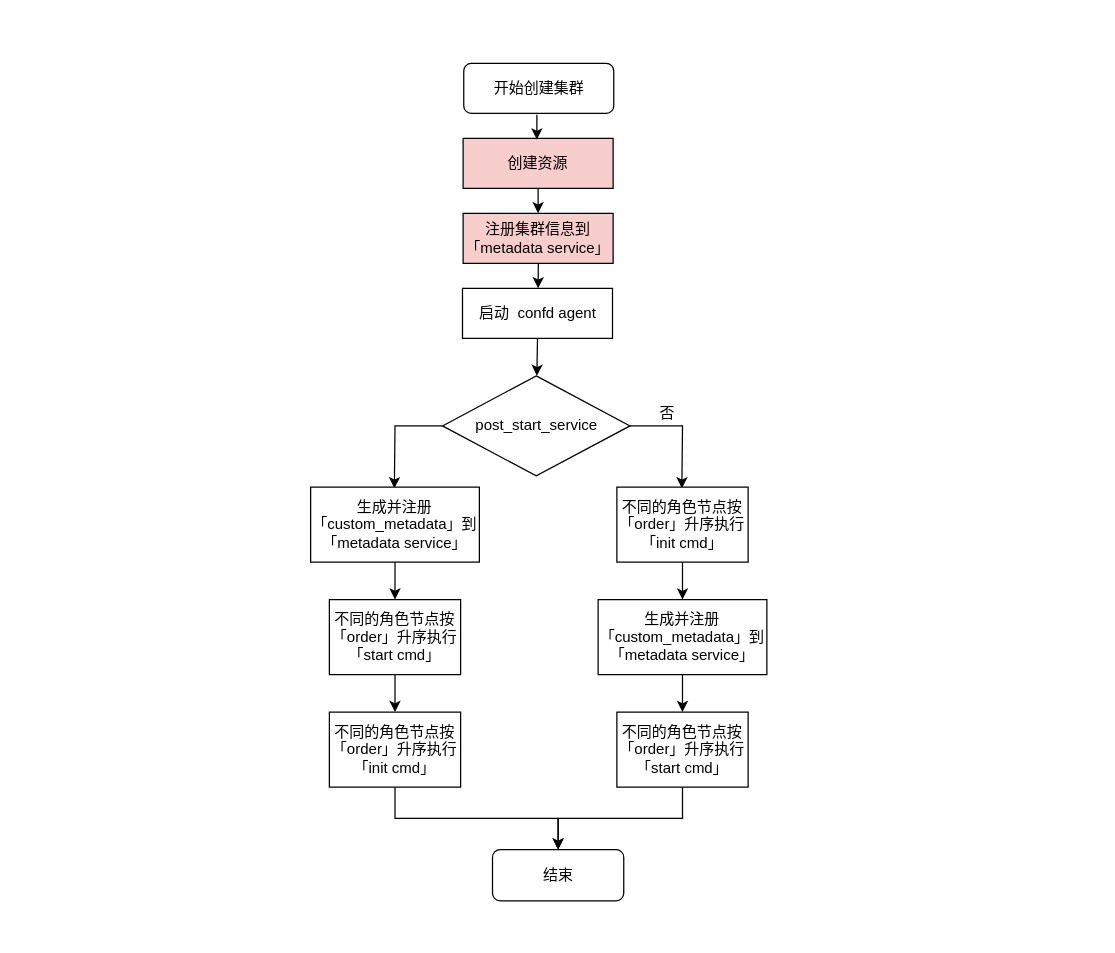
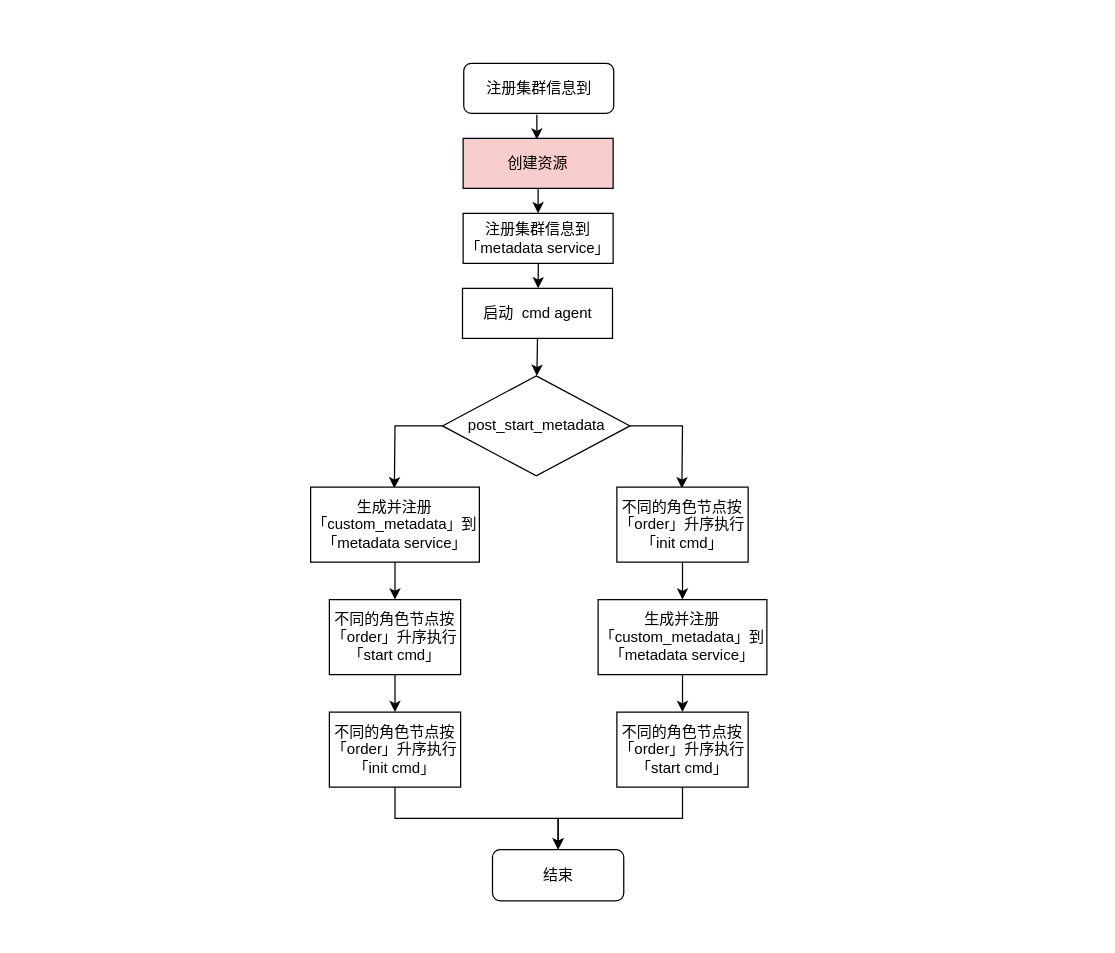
  <mxCell id="0" />
  <mxCell id="1" parent="0" />
  <mxCell id="2" value="" style="rounded=0;whiteSpace=wrap;html=1;strokeColor=none;" vertex="1" parent="1"><mxGeometry x="20" y="20" width="850" height="720" as="geometry" /></mxCell>
- <mxCell id="3" value="开始创建集群" style="rounded=1;whiteSpace=wrap;html=1;" parent="1" vertex="1"><mxGeometry x="370.5" y="50" width="120" height="40" as="geometry" /></mxCell>
+ <mxCell id="3" value="注册集群信息到" style="rounded=1;whiteSpace=wrap;html=1;" parent="1" vertex="1"><mxGeometry x="370.5" y="50" width="120" height="40" as="geometry" /></mxCell>
  <mxCell id="4" style="edgeStyle=orthogonalEdgeStyle;rounded=0;orthogonalLoop=1;jettySize=auto;html=1;exitX=0.5;exitY=1;exitDx=0;exitDy=0;" parent="1" source="5" edge="1"><mxGeometry relative="1" as="geometry"><mxPoint x="429" y="300" as="targetPoint" /></mxGeometry></mxCell>
- <mxCell id="5" value="启动&amp;nbsp; confd agent" style="rounded=0;whiteSpace=wrap;html=1;" parent="1" vertex="1"><mxGeometry x="369.5" y="230" width="120" height="40" as="geometry" /></mxCell>
+ <mxCell id="5" value="启动&amp;nbsp; cmd agent" style="rounded=0;whiteSpace=wrap;html=1;" parent="1" vertex="1"><mxGeometry x="369.5" y="230" width="120" height="40" as="geometry" /></mxCell>
  <mxCell id="6" style="edgeStyle=orthogonalEdgeStyle;rounded=0;orthogonalLoop=1;jettySize=auto;html=1;entryX=0.5;entryY=0;entryDx=0;entryDy=0;" parent="1" target="8" edge="1"><mxGeometry relative="1" as="geometry"><mxPoint x="430" y="150" as="sourcePoint" /></mxGeometry></mxCell>
  <mxCell id="7" value="创建资源" style="rounded=0;whiteSpace=wrap;html=1;fillColor=#f8cecc;" parent="1" vertex="1"><mxGeometry x="370" y="110" width="120" height="40" as="geometry" /></mxCell>
- <mxCell id="8" value="注册集群信息到「metadata service」" style="rounded=0;whiteSpace=wrap;html=1;fillColor=#f8cecc;" parent="1" vertex="1"><mxGeometry x="370" y="170" width="120" height="40" as="geometry" /></mxCell>
+ <mxCell id="8" value="注册集群信息到「metadata service」" style="rounded=0;whiteSpace=wrap;html=1;" parent="1" vertex="1"><mxGeometry x="370" y="170" width="120" height="40" as="geometry" /></mxCell>
  <mxCell id="9" value="结束" style="rounded=1;whiteSpace=wrap;html=1;" parent="1" vertex="1"><mxGeometry x="393.5" y="679" width="105" height="41" as="geometry" /></mxCell>
  <mxCell id="10" style="edgeStyle=orthogonalEdgeStyle;rounded=0;orthogonalLoop=1;jettySize=auto;html=1;exitX=1;exitY=0.5;exitDx=0;exitDy=0;" parent="1" source="12" edge="1"><mxGeometry relative="1" as="geometry"><mxPoint x="545" y="390" as="targetPoint" /></mxGeometry></mxCell>
  <mxCell id="11" style="edgeStyle=orthogonalEdgeStyle;rounded=0;orthogonalLoop=1;jettySize=auto;html=1;exitX=0;exitY=0.5;exitDx=0;exitDy=0;" parent="1" source="12" edge="1"><mxGeometry relative="1" as="geometry"><mxPoint x="315" y="390" as="targetPoint" /></mxGeometry></mxCell>
- <mxCell id="12" value="post_start_service" style="rhombus;whiteSpace=wrap;html=1;" parent="1" vertex="1"><mxGeometry x="353.5" y="300" width="150" height="80" as="geometry" /></mxCell>
+ <mxCell id="12" value="post_start_metadata" style="rhombus;whiteSpace=wrap;html=1;" parent="1" vertex="1"><mxGeometry x="353.5" y="300" width="150" height="80" as="geometry" /></mxCell>
  <mxCell id="13" style="edgeStyle=orthogonalEdgeStyle;rounded=0;orthogonalLoop=1;jettySize=auto;html=1;exitX=0.5;exitY=1;exitDx=0;exitDy=0;entryX=0.5;entryY=0;entryDx=0;entryDy=0;" parent="1" source="14" target="16" edge="1"><mxGeometry relative="1" as="geometry" /></mxCell>
  <mxCell id="14" value="不同的角色节点按「order」升序执行「init cmd」" style="rounded=0;whiteSpace=wrap;html=1;" parent="1" vertex="1"><mxGeometry x="493" y="389" width="105" height="60" as="geometry" /></mxCell>
  <mxCell id="15" style="edgeStyle=orthogonalEdgeStyle;rounded=0;orthogonalLoop=1;jettySize=auto;html=1;exitX=0.5;exitY=1;exitDx=0;exitDy=0;entryX=0.5;entryY=0;entryDx=0;entryDy=0;" parent="1" source="16" target="18" edge="1"><mxGeometry relative="1" as="geometry" /></mxCell>
  <mxCell id="16" value="生成并注册「custom_metadata」到「metadata service」" style="rounded=0;whiteSpace=wrap;html=1;" parent="1" vertex="1"><mxGeometry x="478" y="479" width="135" height="60" as="geometry" /></mxCell>
  <mxCell id="17" style="edgeStyle=orthogonalEdgeStyle;rounded=0;orthogonalLoop=1;jettySize=auto;html=1;exitX=0.5;exitY=1;exitDx=0;exitDy=0;entryX=0.5;entryY=0;entryDx=0;entryDy=0;" parent="1" source="18" target="9" edge="1"><mxGeometry relative="1" as="geometry" /></mxCell>
  <mxCell id="18" value="不同的角色节点按「order」升序执行「start cmd」" style="rounded=0;whiteSpace=wrap;html=1;" parent="1" vertex="1"><mxGeometry x="493" y="569" width="105" height="60" as="geometry" /></mxCell>
  <mxCell id="19" style="edgeStyle=orthogonalEdgeStyle;rounded=0;orthogonalLoop=1;jettySize=auto;html=1;exitX=0.5;exitY=1;exitDx=0;exitDy=0;entryX=0.5;entryY=0;entryDx=0;entryDy=0;" parent="1" source="20" target="22" edge="1"><mxGeometry relative="1" as="geometry" /></mxCell>
  <mxCell id="20" value="生成并注册「custom_metadata」到「metadata service」" style="rounded=0;whiteSpace=wrap;html=1;" parent="1" vertex="1"><mxGeometry x="248" y="389" width="135" height="60" as="geometry" /></mxCell>
  <mxCell id="21" style="edgeStyle=orthogonalEdgeStyle;rounded=0;orthogonalLoop=1;jettySize=auto;html=1;exitX=0.5;exitY=1;exitDx=0;exitDy=0;entryX=0.5;entryY=0;entryDx=0;entryDy=0;" parent="1" source="22" target="24" edge="1"><mxGeometry relative="1" as="geometry" /></mxCell>
  <mxCell id="22" value="不同的角色节点按「order」升序执行「start cmd」" style="rounded=0;whiteSpace=wrap;html=1;" parent="1" vertex="1"><mxGeometry x="263" y="479" width="105" height="60" as="geometry" /></mxCell>
  <mxCell id="23" style="edgeStyle=orthogonalEdgeStyle;rounded=0;orthogonalLoop=1;jettySize=auto;html=1;exitX=0.5;exitY=1;exitDx=0;exitDy=0;" parent="1" source="24" target="9" edge="1"><mxGeometry relative="1" as="geometry" /></mxCell>
  <mxCell id="24" value="不同的角色节点按「order」升序执行「init cmd」" style="rounded=0;whiteSpace=wrap;html=1;" parent="1" vertex="1"><mxGeometry x="263" y="569" width="105" height="60" as="geometry" /></mxCell>
- <mxCell id="25" value="否" style="text;html=1;align=center;verticalAlign=middle;resizable=0;points=[];autosize=1;" parent="1" vertex="1"><mxGeometry x="518" y="320" width="30" height="20" as="geometry" /></mxCell>
  <mxCell id="26" style="edgeStyle=orthogonalEdgeStyle;rounded=0;orthogonalLoop=1;jettySize=auto;html=1;entryX=0.5;entryY=0;entryDx=0;entryDy=0;" edge="1" parent="1"><mxGeometry relative="1" as="geometry"><mxPoint x="429" y="91" as="sourcePoint" /><mxPoint x="429" y="111" as="targetPoint" /></mxGeometry></mxCell>
  <mxCell id="27" value="" style="endArrow=classic;html=1;rounded=0;" edge="1" parent="1"><mxGeometry width="50" height="50" relative="1" as="geometry"><mxPoint x="430.17" y="210" as="sourcePoint" /><mxPoint x="430" y="230" as="targetPoint" /></mxGeometry></mxCell>
